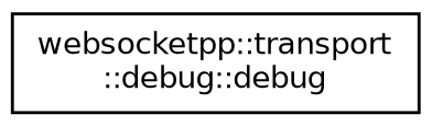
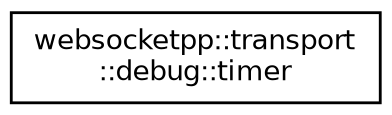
  digraph {
    rankdir=LR
-   n1 [color=black fillcolor=white fontname=Helvetica fontsize=10 height=0.2 label="websocketpp::transport\l::debug::debug" shape=record style=filled width=0.4]
+   n1 [color=black fillcolor=white fontname=Helvetica fontsize=10 height=0.2 label="websocketpp::transport\l::debug::timer" shape=record style=filled width=0.4]
  }
